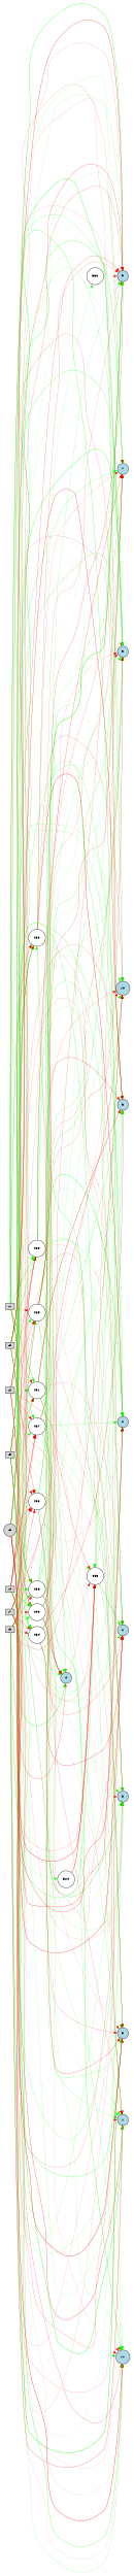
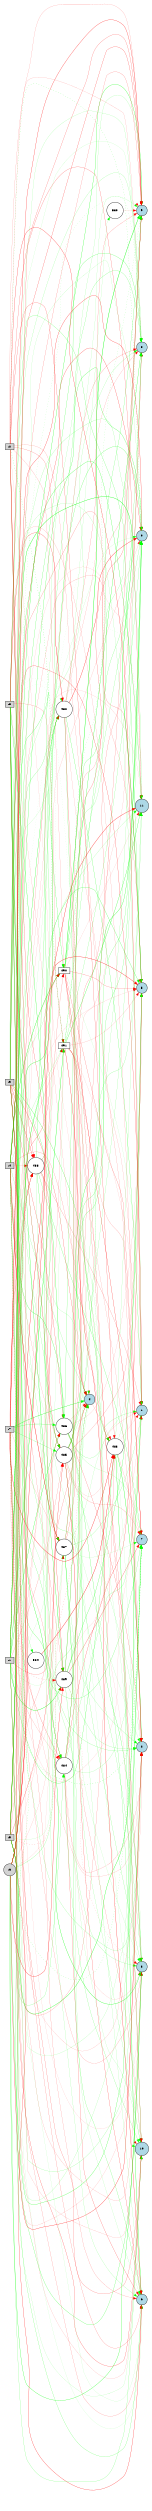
  digraph {
    rankdir=LR
    node [fillcolor=lightblue fontsize=9 shape=circle style=filled]
    edge [color=green style=solid]
    -1 [fillcolor=lightgray height=0.2 shape=box width=0.2]
    0 [height=0.2 width=0.2]
    1 [height=0.2 width=0.2]
    2 [height=0.2 width=0.2]
    3 [height=0.2 width=0.2]
    4 [height=0.2 width=0.2]
    5 [height=0.2 width=0.2]
    6 [height=0.2 width=0.2]
    7 [height=0.2 width=0.2]
    8 [height=0.2 width=0.2]
    9 [height=0.2 width=0.2]
    10 [height=0.2 width=0.2]
    11 [height=0.2 width=0.2]
    482 [fillcolor=white height=0.2 width=0.2]
    483 [fillcolor=white height=0.2 width=0.2]
    484 [fillcolor=white height=0.2 width=0.2]
    485 [fillcolor=white height=0.2 width=0.2]
    486 [fillcolor=white height=0.2 width=0.2]
    487 [fillcolor=white height=0.2 width=0.2]
    488 [fillcolor=white height=0.2 width=0.2]
    489 [fillcolor=white height=0.2 width=0.2]
-   490 [fillcolor=white height=0.2 width=0.2]
-   491 [fillcolor=white height=0.2 width=0.2]
+   490 [fillcolor=white height=0.2 shape=box width=0.2]
+   491 [fillcolor=white height=0.2 shape=box width=0.2]
    530 [fillcolor=white height=0.2 width=0.2]
    -2 [fillcolor=lightgray height=0.2 shape=box width=0.2]
    -3 [fillcolor=lightgray height=0.2 shape=box width=0.2]
    -4 [fillcolor=lightgray height=0.2 shape=box width=0.2]
    -5 [fillcolor=lightgray height=0.2 shape=box width=0.2]
    -6 [fillcolor=lightgray height=0.2 width=0.2]
    -7 [fillcolor=lightgray height=0.2 shape=box width=0.2]
    524 [fillcolor=white height=0.2 width=0.2]
    -8 [fillcolor=lightgray height=0.2 shape=box width=0.2]
    -1 -> 0 [penwidth=0.6050192409288596]
    -1 -> 1 [color=red penwidth=0.11596387768501776]
    -1 -> 2 [penwidth=0.33265372360220724]
    -1 -> 3 [color=red penwidth=0.22632378553451118]
    -1 -> 4 [color=red penwidth=0.4022408435291387]
    -1 -> 5 [penwidth=0.14625795433690894]
    -1 -> 6 [penwidth=0.4393564419888395]
    -1 -> 7 [penwidth=0.2536944086494879]
    -1 -> 8 [penwidth=0.5149262759606245]
    -1 -> 9 [penwidth=0.7070731204435929]
    -1 -> 10 [color=red penwidth=0.22884322799953774]
    -1 -> 11 [penwidth=0.17747906857657553 style=dotted]
    -1 -> 482 [penwidth=0.27619013494193667]
    -1 -> 483 [penwidth=0.5540516245425021]
    -1 -> 484 [color=red penwidth=0.2611922959301891]
    -1 -> 485 [color=red penwidth=0.3479061504396507]
    -1 -> 486 [penwidth=0.7445634963755273]
    -1 -> 487 [penwidth=0.17700550452411118]
    -1 -> 488 [penwidth=0.45494524626573085 style=dotted]
    -1 -> 489 [penwidth=0.9217653002767431]
    -1 -> 490 [color=red penwidth=0.5018865614765584]
    -1 -> 491 [penwidth=0.9302996251596489]
    4 -> 483 [color=red penwidth=0.26530669543832036]
    482 -> 0 [color=red penwidth=0.8192427711050408]
    482 -> 1 [penwidth=0.5247555058694633]
    482 -> 2 [penwidth=0.14633120295855281]
    482 -> 3 [color=red penwidth=0.10416433928922071]
    482 -> 4 [color=red penwidth=0.20540760059532914]
    482 -> 5 [color=red penwidth=0.10980476665190314]
    482 -> 6 [penwidth=0.4290815835588797]
    482 -> 7 [color=red penwidth=0.24430658014997716]
    482 -> 8 [color=red penwidth=0.2660713796041275]
    482 -> 9 [color=red penwidth=0.3584861654114596]
    482 -> 10 [color=red penwidth=0.40272240326633213]
    482 -> 11 [penwidth=0.11858685266826553]
    482 -> 530 [penwidth=0.2345906725879183]
    483 -> 0 [penwidth=0.14525930135810344]
    483 -> 1 [color=red penwidth=0.1574565459948407]
    483 -> 2 [penwidth=0.8735347755889137]
    483 -> 3 [penwidth=0.15647861548515662]
    483 -> 5 [penwidth=0.2251151354516251]
    483 -> 6 [penwidth=0.459443919964732]
    483 -> 7 [color=red penwidth=0.282492644232832]
    483 -> 8 [penwidth=0.11536989971997319]
    483 -> 9 [color=red penwidth=0.13437282704867978]
    483 -> 10 [penwidth=0.4061129208535228]
    483 -> 11 [penwidth=0.2824684334252259]
    484 -> 0 [penwidth=0.33101435906972676]
    484 -> 1 [penwidth=0.36456925384840955]
    484 -> 2 [color=red penwidth=0.2912909506894338]
    484 -> 3 [color=red penwidth=0.18941967779252583]
    484 -> 4 [penwidth=0.19503348419168998]
    484 -> 5 [color=red penwidth=0.540111251597288]
    484 -> 6 [color=red penwidth=0.49130016051656145]
    484 -> 7 [penwidth=0.28430059924350054]
    484 -> 8 [penwidth=0.2967586488310327]
    484 -> 9 [color=red penwidth=0.3674814424845384]
    484 -> 10 [penwidth=0.40101247412661667]
    484 -> 11 [color=red penwidth=0.12318959454486184]
    485 -> 0 [penwidth=0.7517527828631062]
    485 -> 1 [color=red penwidth=0.20018897922652762]
    485 -> 2 [penwidth=0.2725426292749138]
    485 -> 3 [penwidth=0.3715101154109428]
    485 -> 4 [penwidth=0.29281144431158257]
    485 -> 5 [color=red penwidth=0.3216324093422176]
    485 -> 6 [color=red penwidth=0.5240613953493044]
    485 -> 7 [color=red penwidth=0.3247948456479014]
    485 -> 8 [color=red penwidth=0.37788390427991203]
    485 -> 9 [color=red penwidth=0.31482418489586605]
    485 -> 10 [color=red penwidth=0.32678901323930676]
    485 -> 11 [penwidth=0.38251304581888457]
    486 -> 0 [penwidth=0.13644690609445942]
    486 -> 1 [penwidth=0.3471761094612529]
    486 -> 2 [color=red penwidth=0.4338351669802296]
    486 -> 3 [penwidth=0.5603199707349215]
    486 -> 4 [color=red penwidth=0.21607204783357342]
    486 -> 5 [color=red penwidth=0.1959374869558283]
    486 -> 6 [penwidth=0.2520456114378991]
    486 -> 7 [penwidth=0.2554819251432283]
    486 -> 8 [color=red penwidth=0.14675834690062986]
    486 -> 9 [penwidth=0.46445479278947244]
    486 -> 10 [penwidth=0.17574732170498336]
    486 -> 11 [color=red penwidth=0.14025838480809266]
    487 -> 0 [penwidth=0.45178004351237866]
    487 -> 1 [penwidth=0.349944989849268]
    487 -> 2 [penwidth=0.31003746942389676]
    487 -> 3 [penwidth=0.19603555612321294]
    487 -> 4 [color=red penwidth=0.4487607400468532]
    487 -> 5 [penwidth=0.2357963802846408]
    487 -> 6 [penwidth=0.4533800440246962]
    487 -> 7 [penwidth=0.18306112474777778]
    487 -> 8 [color=red penwidth=0.10555799029337701]
    487 -> 9 [color=red penwidth=0.49301428878100206]
    487 -> 10 [penwidth=0.3005654075990729]
    487 -> 11 [penwidth=0.12469673151995564]
    488 -> 0 [color=red penwidth=0.21819184864966049]
    488 -> 1 [color=red penwidth=0.35350203666944524]
    488 -> 2 [penwidth=0.2184253328813402]
    488 -> 3 [penwidth=0.3916797782184711]
    488 -> 4 [penwidth=0.24197114266176684]
    488 -> 5 [color=red penwidth=0.1756391600620229]
    488 -> 6 [penwidth=0.2899831007500284]
    488 -> 7 [penwidth=0.4899443460159759]
    488 -> 8 [penwidth=0.2970135912686794]
    488 -> 9 [penwidth=0.23954087621841444]
    488 -> 10 [color=red penwidth=0.10517898034306086]
    488 -> 11 [penwidth=0.2676622932031402]
    489 -> 0 [penwidth=0.48050681478608004]
    489 -> 1 [color=red penwidth=0.174473276001518]
    489 -> 2 [penwidth=0.33414395081501314]
    489 -> 3 [color=red penwidth=0.30618310910685265 style=dotted]
    489 -> 4 [penwidth=0.2892235464942834]
    489 -> 5 [penwidth=0.5890579788469356]
    489 -> 6 [penwidth=0.22492426792168219]
    489 -> 7 [color=red penwidth=0.5636474869056444]
    489 -> 8 [color=red penwidth=0.21033021188587653]
    489 -> 9 [penwidth=0.329620290796384]
    489 -> 10 [penwidth=0.2233596075434518]
    489 -> 11 [penwidth=0.13296566866180762]
    490 -> 0 [penwidth=0.37738919189061804]
    490 -> 1 [penwidth=0.168288522540193]
    490 -> 2 [color=red penwidth=0.6305314231399218]
    490 -> 3 [color=red penwidth=0.38538430912633825]
    490 -> 4 [penwidth=0.13942736030491895]
    490 -> 5 [color=red penwidth=0.4100503253501928]
    490 -> 6 [color=red penwidth=0.14571125854081635]
    490 -> 7 [color=red penwidth=0.4284768902050162]
    490 -> 8 [penwidth=0.7235038699833506]
    490 -> 9 [penwidth=1.0952668518718767]
    490 -> 10 [color=red penwidth=0.1604184767842674]
    490 -> 11 [color=red penwidth=0.16626922083036538]
    491 -> 0 [penwidth=0.38274944695308066]
    491 -> 1 [color=red penwidth=0.15833698468809643]
    491 -> 2 [color=red penwidth=0.2738427027470994]
    491 -> 3 [penwidth=0.18337140984511874]
    491 -> 4 [color=red penwidth=0.4212123839885863]
    491 -> 5 [color=red penwidth=0.24249036779074393]
    491 -> 6 [color=red penwidth=0.7413971957549951]
    491 -> 7 [color=red penwidth=0.31033448498626426]
    491 -> 8 [penwidth=0.4330323385862134]
    491 -> 9 [penwidth=0.4092827728806263 style=dotted]
    491 -> 10 [color=red penwidth=0.10418413728995718]
    491 -> 11 [penwidth=0.6951934778215136]
    530 -> 9 [color=red penwidth=0.18478806854341526]
    -2 -> 0 [penwidth=0.512777741131276 style=dotted]
    -2 -> 1 [color=red penwidth=0.6715108799956077]
    -2 -> 2 [color=red penwidth=0.2862138992383243]
    -2 -> 3 [penwidth=0.32456828866486986]
    -2 -> 4 [color=red penwidth=0.1737399612194425]
    -2 -> 5 [penwidth=0.14944960801567436]
    -2 -> 6 [color=red penwidth=0.32199334108064515]
    -2 -> 7 [penwidth=0.13569525637847976]
    -2 -> 8 [color=red penwidth=0.24568648802817136]
    -2 -> 9 [color=red penwidth=0.27425843758724355]
    -2 -> 10 [penwidth=0.11965632757869747]
    -2 -> 11 [color=red penwidth=0.47015627794889225]
    -2 -> 482 [color=red penwidth=0.392645534873745]
    -2 -> 483 [color=red penwidth=0.4877880991293341]
    -2 -> 485 [color=red penwidth=0.5353849841935088]
    -2 -> 486 [color=red penwidth=0.1356647330969193]
-   -2 -> 487 [color=red penwidth=0.42581375440926916]
+   488 -> 487 [color=red penwidth=0.42581375440926916]
    -2 -> 488 [color=red penwidth=0.11399824212382278]
    -2 -> 489 [color=red penwidth=0.581926529239759]
    -2 -> 490 [color=red penwidth=0.2853589402270894]
    -2 -> 491 [penwidth=0.6544334152770049 style=dotted]
    -3 -> 0 [penwidth=0.21984003283233672]
    -3 -> 1 [color=red penwidth=0.5577228271514791]
    -3 -> 2 [color=red penwidth=0.23521090041551526]
    -3 -> 3 [color=red penwidth=0.3066533814021719]
    -3 -> 4 [color=red penwidth=0.53285269424259]
    -3 -> 5 [penwidth=0.9611475971221323]
    -3 -> 6 [penwidth=0.1640385791404072]
    -3 -> 7 [penwidth=0.44931100964563453]
    -3 -> 8 [penwidth=0.17967577987003003]
    -3 -> 9 [color=red penwidth=0.4576931456357375]
    -3 -> 10 [color=red penwidth=0.4380683898548001]
    -3 -> 11 [penwidth=0.3225528698127632]
    -3 -> 482 [penwidth=0.14800095897453447]
    -3 -> 483 [penwidth=0.5749647700185313]
    -3 -> 484 [color=red penwidth=0.34225119062050424]
    -3 -> 485 [penwidth=0.36254961128367447]
    -3 -> 486 [color=red penwidth=0.5096719398031304]
    -3 -> 487 [penwidth=0.20590018024060297]
    -3 -> 488 [color=red penwidth=0.6265259344107412]
    -3 -> 489 [color=red penwidth=0.33413575204933543]
    -3 -> 490 [penwidth=0.5210346789462889]
    -3 -> 491 [penwidth=0.18973808488974558]
    -4 -> 0 [color=red penwidth=0.6726756895812356]
    -4 -> 1 [color=red penwidth=0.10288723406949643]
    -4 -> 2 [penwidth=0.33480953045195516]
    -4 -> 3 [color=red penwidth=0.15846172092070426]
    -4 -> 4 [penwidth=0.3370486807238564]
    -4 -> 5 [color=red penwidth=0.3907463400807504]
    -4 -> 6 [color=red penwidth=0.3391063559062075]
    -4 -> 7 [penwidth=0.6943268833231085 style=dotted]
    -4 -> 8 [penwidth=0.31251471244279877]
    -4 -> 9 [color=red penwidth=0.5313284074862725]
    -4 -> 10 [color=red penwidth=0.14189967878256088]
    -4 -> 11 [penwidth=0.6205163031476262]
    -4 -> 482 [penwidth=0.2640934238712955]
    -4 -> 483 [color=red penwidth=0.3393802638879403]
    -4 -> 484 [penwidth=0.5186764534751924]
    -4 -> 485 [color=red penwidth=0.27386593947845184]
    -4 -> 486 [penwidth=0.6343364399959338]
    -4 -> 487 [color=red penwidth=1.0367560135173979]
    -4 -> 488 [color=red penwidth=0.3605400383505225]
    -4 -> 490 [penwidth=0.9027674331239623]
    -4 -> 491 [penwidth=0.29942605341486905]
    -5 -> 0 [penwidth=0.522606169459156]
    -5 -> 1 [penwidth=0.8476580753899281]
    -5 -> 2 [color=red penwidth=0.21825841302315308]
    -5 -> 3 [penwidth=0.5430659988056503]
    -5 -> 4 [color=red penwidth=0.45219001376053136 style=dotted]
    -5 -> 5 [penwidth=0.5760093232264225]
    -5 -> 6 [color=red penwidth=0.692476372971505]
    -5 -> 7 [penwidth=0.278980250668019]
    -5 -> 8 [penwidth=0.4226340638943814]
    -5 -> 9 [penwidth=0.2791516915425103]
    -5 -> 10 [penwidth=0.21986973778983576]
    -5 -> 11 [color=red penwidth=0.17941408629925104]
    -5 -> 482 [penwidth=0.7446806879765434]
    -5 -> 483 [penwidth=0.1457261985778995]
    -5 -> 484 [penwidth=0.4004284902897073]
    -5 -> 485 [color=red penwidth=0.4792527917273902]
    -5 -> 486 [color=red penwidth=0.31325171220851544]
    -5 -> 487 [penwidth=0.18618021385587247]
    -5 -> 488 [color=red penwidth=0.2997026776453889]
    -5 -> 489 [color=red penwidth=0.18300831817261376]
    -5 -> 490 [color=red penwidth=0.200358541462842]
    -5 -> 491 [color=red penwidth=0.2955459734377587]
    -6 -> 0 [penwidth=0.17724513932787117]
    -6 -> 1 [penwidth=0.1162896035097509]
    -6 -> 2 [color=red penwidth=0.7608676204784316]
    -6 -> 3 [penwidth=0.7243788172844331]
    -6 -> 4 [penwidth=0.36529156103659355]
    -6 -> 5 [color=red penwidth=0.8345017711898025]
    -6 -> 6 [penwidth=0.10438148568252459]
    -6 -> 7 [penwidth=0.6370711304350759]
    -6 -> 8 [color=red penwidth=0.3589342696115123]
    -6 -> 9 [color=red penwidth=0.10165539471030481]
    -6 -> 10 [penwidth=0.4016955819564325]
    -6 -> 11 [color=red penwidth=0.8367078404459163]
    -6 -> 482 [penwidth=0.5366335564557742]
    -6 -> 483 [color=red penwidth=0.3493504463200343]
    -6 -> 484 [penwidth=0.10881427940616653]
    -6 -> 485 [color=red penwidth=0.21234135177185332]
    -6 -> 486 [color=red penwidth=0.16374796671805103]
    -6 -> 487 [color=red penwidth=0.1530936541007752]
    -6 -> 488 [color=red penwidth=0.3556887576260399]
    -6 -> 489 [color=red penwidth=0.7460121707347364]
    -6 -> 490 [color=red penwidth=0.18770991378969443]
    -6 -> 491 [penwidth=0.1939035839914387]
    -7 -> 0 [color=red penwidth=0.6005742888260457]
    -7 -> 1 [color=red penwidth=0.17251456961450212]
    -7 -> 2 [color=red penwidth=0.2162724319503712]
    -7 -> 3 [color=red penwidth=0.25648537281164374]
    -7 -> 4 [penwidth=0.8219240406000102]
    -7 -> 5 [color=red penwidth=0.2989315431228641]
    -7 -> 6 [penwidth=0.15307603869467334]
    -7 -> 7 [penwidth=0.5003940621762621 style=dotted]
    -7 -> 8 [penwidth=0.32568498778986854 style=dotted]
    -7 -> 9 [color=red penwidth=0.3741473431723834]
    -7 -> 10 [color=red penwidth=0.5405262874949214]
    -7 -> 11 [color=red penwidth=0.16797521664308396]
    -7 -> 482 [color=red penwidth=0.22467905811506841]
    -7 -> 483 [color=red penwidth=0.839510743961157]
    -7 -> 484 [color=red penwidth=0.4494804511557198]
    -7 -> 485 [penwidth=0.4219358378756526]
    -7 -> 486 [penwidth=0.5342446174398088]
    -7 -> 487 [color=red penwidth=0.2515066253434778]
    -7 -> 488 [color=red penwidth=0.3457249963040069]
    -7 -> 489 [color=red penwidth=0.4884106799423805 style=dotted]
    -7 -> 490 [color=red penwidth=0.18057786914686302]
    -7 -> 491 [color=red penwidth=0.2639890116482386]
    -7 -> 524 [penwidth=0.3130466771088485]
    524 -> 483 [color=red penwidth=0.9146256395358643]
    -8 -> 0 [penwidth=0.10357606196339461]
    -8 -> 1 [penwidth=0.2726828052990431]
    -8 -> 2 [penwidth=0.37525112005069095]
    -8 -> 3 [penwidth=0.8192468102195624]
    -8 -> 4 [color=red penwidth=0.2295687018762888]
    -8 -> 5 [penwidth=0.4621210225848833]
    -8 -> 6 [color=red penwidth=0.37172649636052335]
    -8 -> 7 [color=red penwidth=0.2654174155998591]
    -8 -> 8 [penwidth=0.26288549115034815]
    -8 -> 9 [color=red penwidth=0.7015881835729705]
    -8 -> 10 [penwidth=0.12405651041389712]
    -8 -> 11 [penwidth=0.13780218368278307]
    -8 -> 482 [color=red penwidth=0.5679792362489855]
    -8 -> 483 [penwidth=0.18689243291179664 style=dotted]
    -8 -> 484 [penwidth=0.2909781929296062]
    -8 -> 485 [penwidth=0.5176551686619615]
    -8 -> 486 [penwidth=0.714212561738378]
    -8 -> 487 [penwidth=0.22674115987744972]
    -8 -> 488 [color=red penwidth=0.4922516780875168]
    -8 -> 489 [penwidth=0.74913646933206]
    -8 -> 490 [penwidth=0.18526993501851524 style=dotted]
    -8 -> 491 [color=red penwidth=0.33417470858385045]
  }
